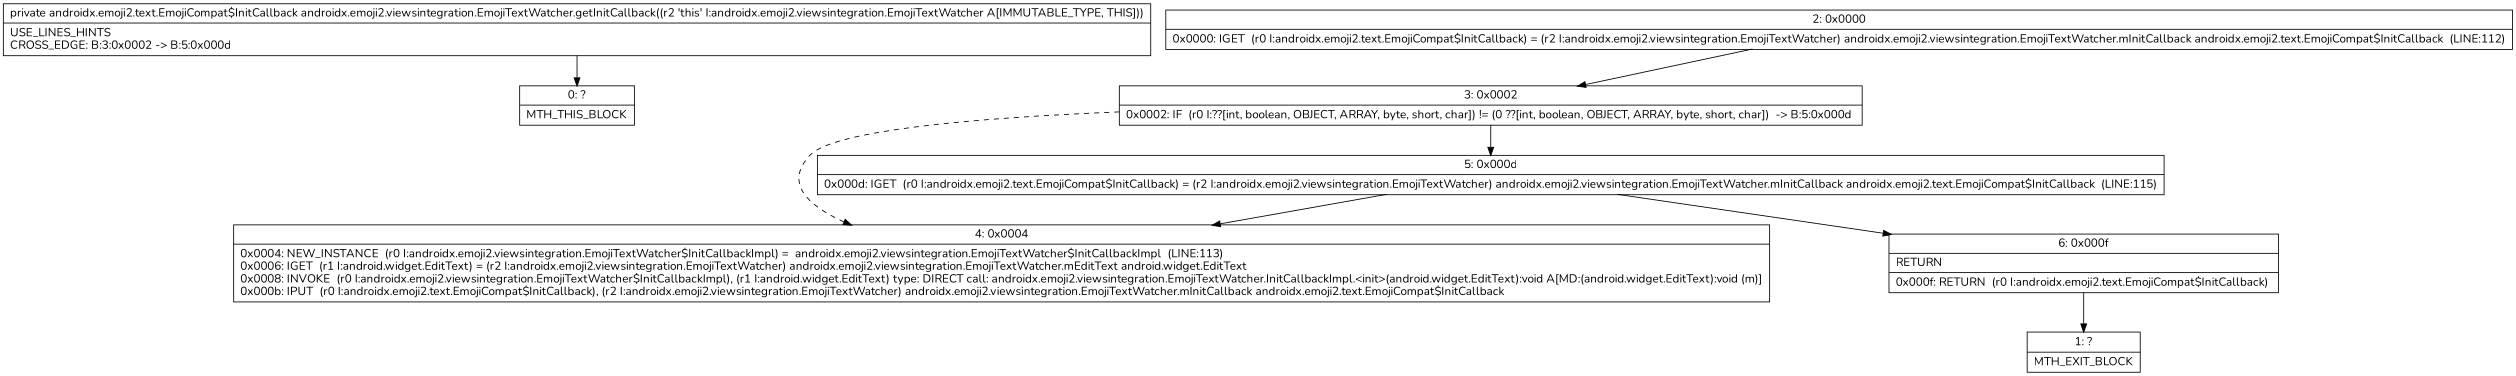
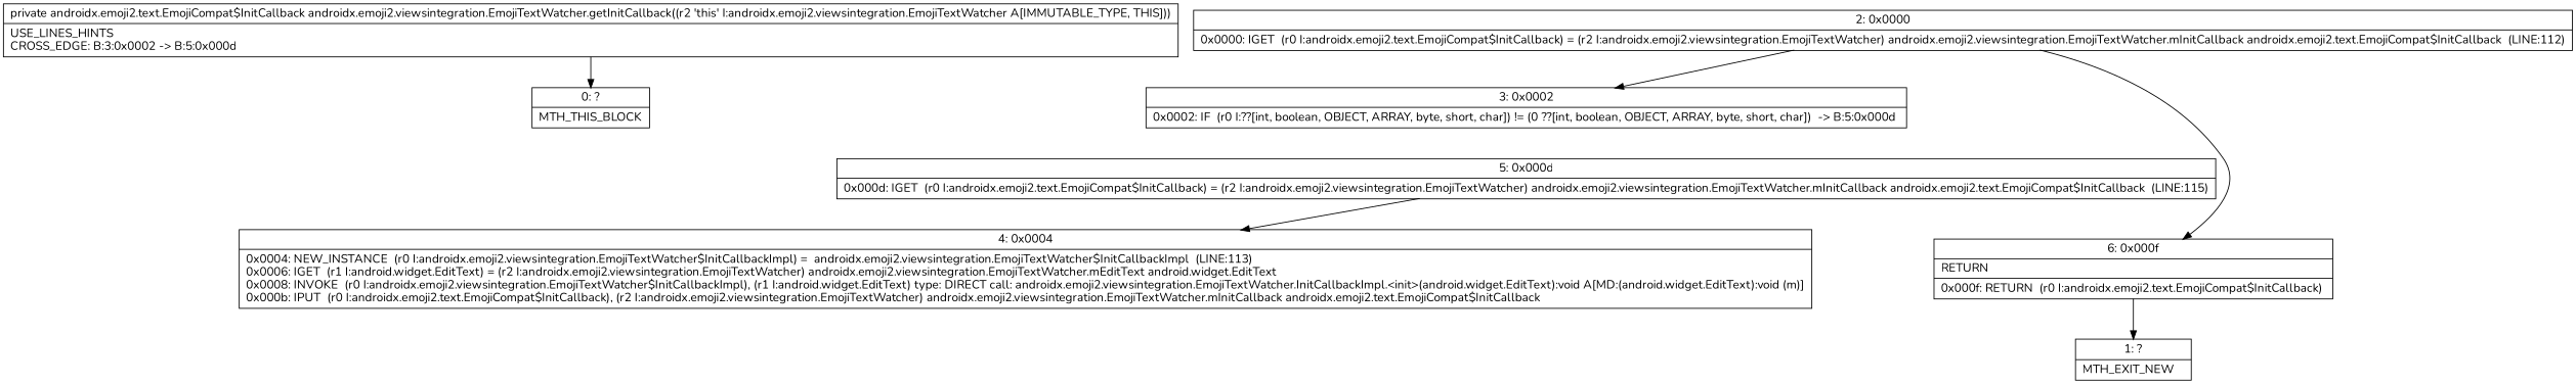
  digraph {
    fontname=Nunito
    node [fontname=Nunito shape=record]
    edge [fontname=Nunito]
    n1 [label="{0\:\ ?|MTH_THIS_BLOCK\l}"]
    n2 [label="{2\:\ 0x0000|0x0000: IGET  (r0 I:androidx.emoji2.text.EmojiCompat$InitCallback) = (r2 I:androidx.emoji2.viewsintegration.EmojiTextWatcher) androidx.emoji2.viewsintegration.EmojiTextWatcher.mInitCallback androidx.emoji2.text.EmojiCompat$InitCallback  (LINE:112)\l}"]
    n3 [label="{3\:\ 0x0002|0x0002: IF  (r0 I:??[int, boolean, OBJECT, ARRAY, byte, short, char]) != (0 ??[int, boolean, OBJECT, ARRAY, byte, short, char])  \-\> B:5:0x000d \l}"]
    n4 [label="{4\:\ 0x0004|0x0004: NEW_INSTANCE  (r0 I:androidx.emoji2.viewsintegration.EmojiTextWatcher$InitCallbackImpl) =  androidx.emoji2.viewsintegration.EmojiTextWatcher$InitCallbackImpl  (LINE:113)\l0x0006: IGET  (r1 I:android.widget.EditText) = (r2 I:androidx.emoji2.viewsintegration.EmojiTextWatcher) androidx.emoji2.viewsintegration.EmojiTextWatcher.mEditText android.widget.EditText \l0x0008: INVOKE  (r0 I:androidx.emoji2.viewsintegration.EmojiTextWatcher$InitCallbackImpl), (r1 I:android.widget.EditText) type: DIRECT call: androidx.emoji2.viewsintegration.EmojiTextWatcher.InitCallbackImpl.\<init\>(android.widget.EditText):void A[MD:(android.widget.EditText):void (m)]\l0x000b: IPUT  (r0 I:androidx.emoji2.text.EmojiCompat$InitCallback), (r2 I:androidx.emoji2.viewsintegration.EmojiTextWatcher) androidx.emoji2.viewsintegration.EmojiTextWatcher.mInitCallback androidx.emoji2.text.EmojiCompat$InitCallback \l}"]
    n5 [label="{5\:\ 0x000d|0x000d: IGET  (r0 I:androidx.emoji2.text.EmojiCompat$InitCallback) = (r2 I:androidx.emoji2.viewsintegration.EmojiTextWatcher) androidx.emoji2.viewsintegration.EmojiTextWatcher.mInitCallback androidx.emoji2.text.EmojiCompat$InitCallback  (LINE:115)\l}"]
    n6 [label="{6\:\ 0x000f|RETURN\l|0x000f: RETURN  (r0 I:androidx.emoji2.text.EmojiCompat$InitCallback) \l}"]
-   n7 [label="{1\:\ ?|MTH_EXIT_BLOCK\l}"]
+   n7 [label="{1\:\ ?|MTH_EXIT_NEW\l}"]
    n8 [label="{private androidx.emoji2.text.EmojiCompat$InitCallback androidx.emoji2.viewsintegration.EmojiTextWatcher.getInitCallback((r2 'this' I:androidx.emoji2.viewsintegration.EmojiTextWatcher A[IMMUTABLE_TYPE, THIS]))  | USE_LINES_HINTS\lCROSS_EDGE: B:3:0x0002 \-\> B:5:0x000d\l}"]
    n2 -> n3
-   n3 -> n4 [style=dashed]
-   n3 -> n5
    n5 -> n4
-   n5 -> n6
+   n2 -> n6
    n6 -> n7
    n8 -> n1
  }
